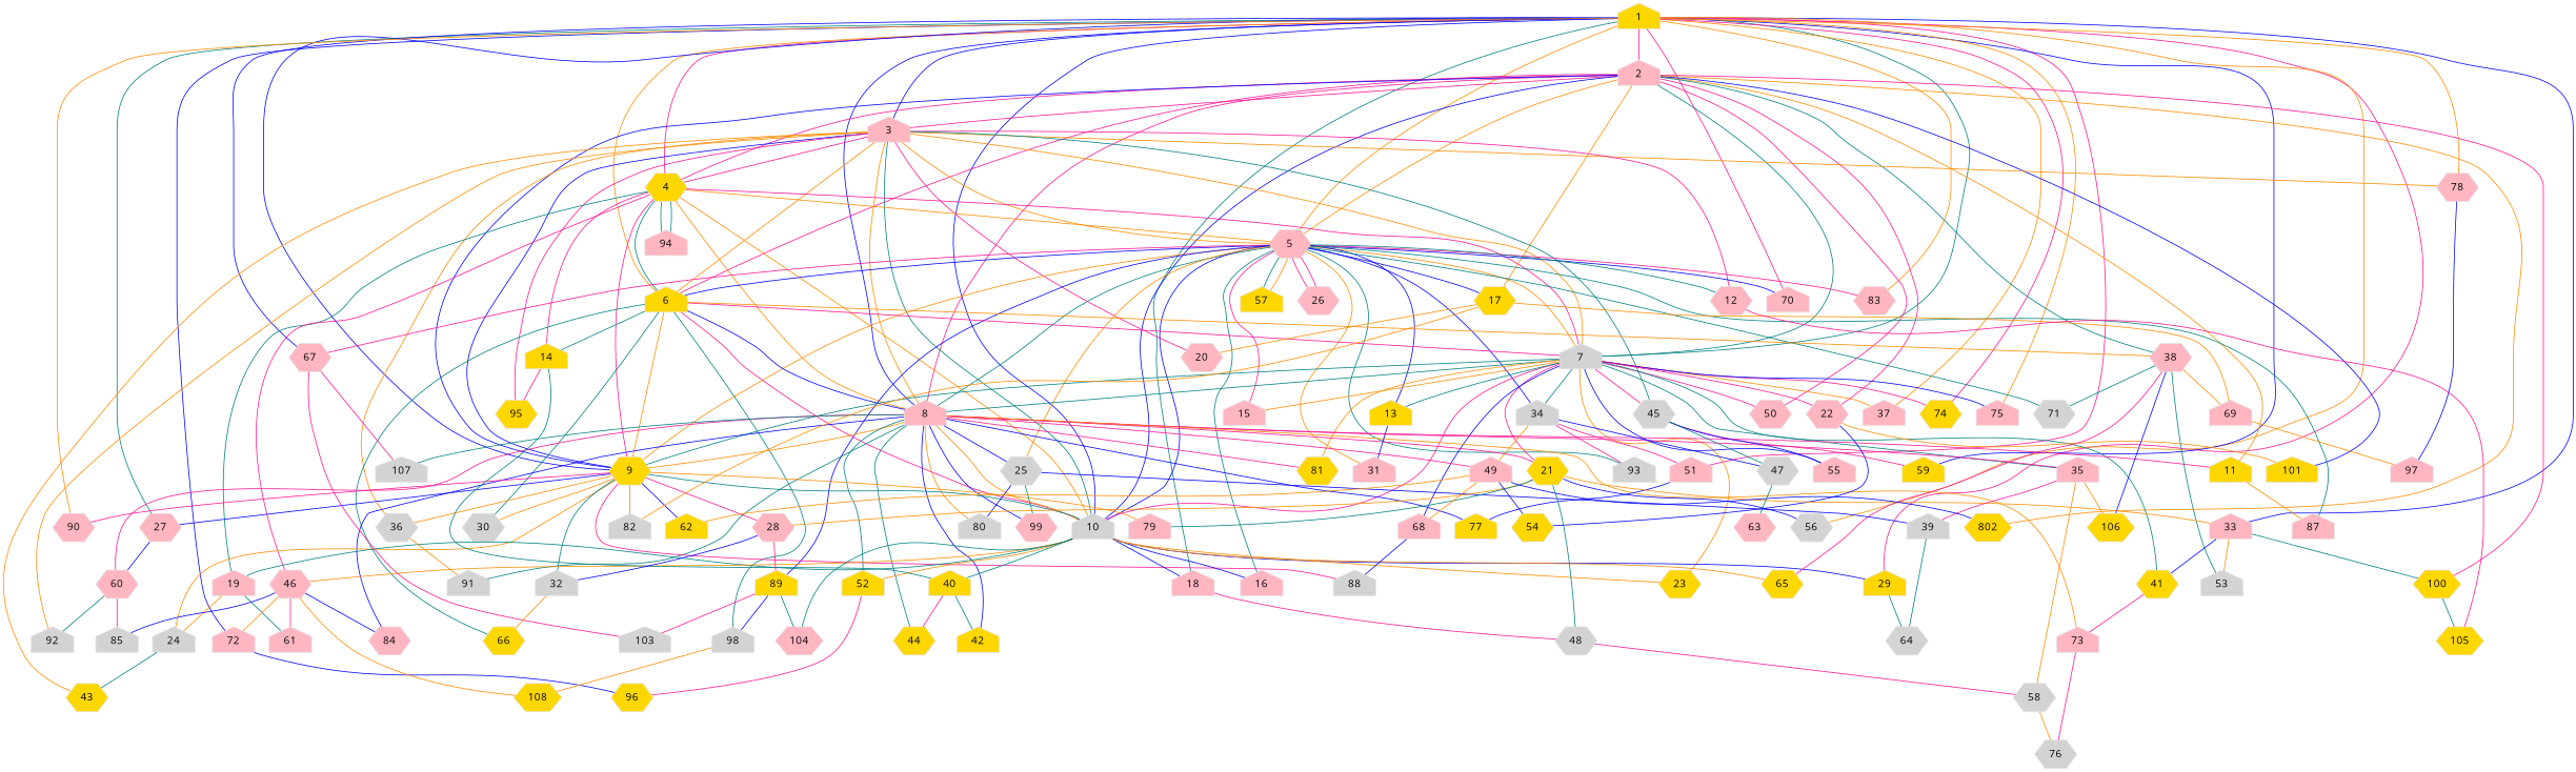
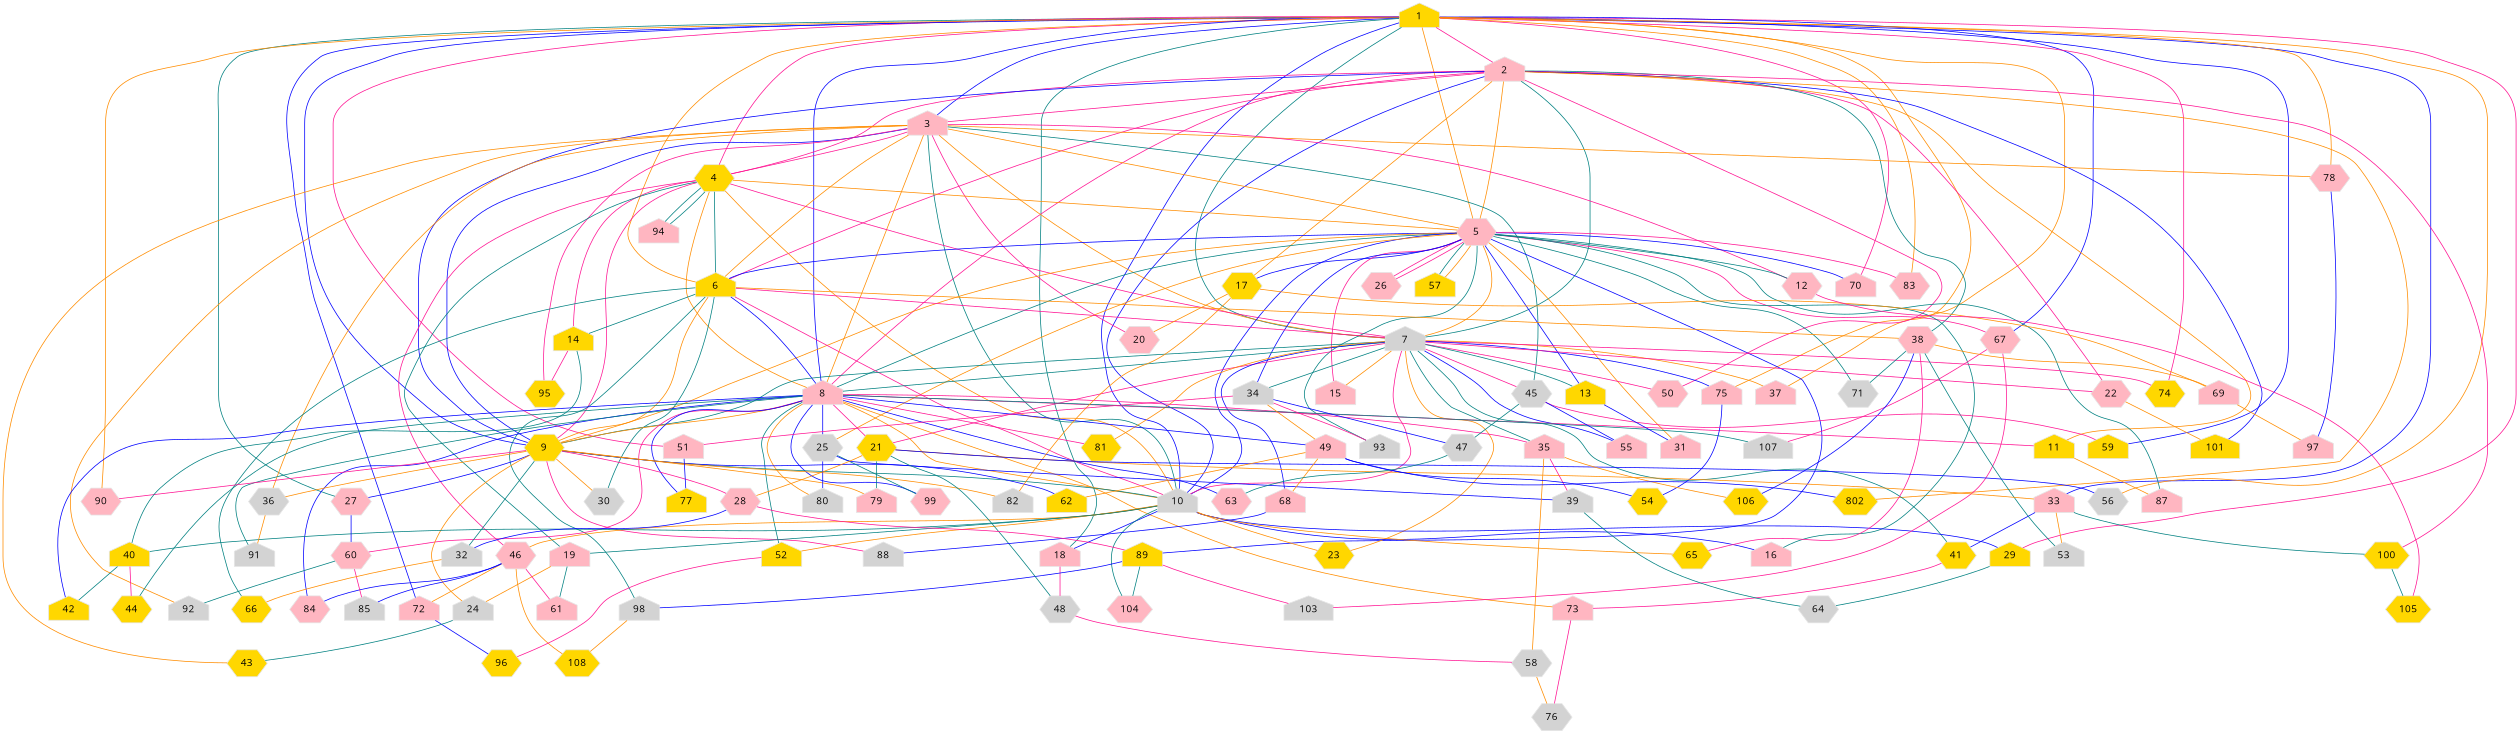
  graph {
    fontname="Open Sans"
    node [color=gray90 fillcolor=lightpink fontname="Open Sans" shape=house style=filled]
    edge [color=darkorange fontname="Open Sans"]
    1 [fillcolor=gold]
    2
    3
    4 [fillcolor=gold shape=hexagon]
    5 [shape=hexagon]
    6 [fillcolor=gold]
    7 [fillcolor=lightgrey]
    8
    9 [fillcolor=gold shape=hexagon]
    10 [fillcolor=lightgrey]
    18
    27 [shape=hexagon]
    29 [fillcolor=gold]
    33
    37
    51
    56 [fillcolor=lightgrey shape=hexagon]
    59 [fillcolor=gold]
    67 [shape=hexagon]
    70
    72
    74 [fillcolor=gold shape=hexagon]
    75
    78 [shape=hexagon]
    83 [shape=hexagon]
    90 [shape=hexagon]
    11 [fillcolor=gold]
    17 [fillcolor=gold shape=hexagon]
    22 [shape=hexagon]
    38 [shape=hexagon]
    50 [shape=hexagon]
    100 [fillcolor=gold shape=hexagon]
    101 [fillcolor=gold]
    n34 [fillcolor=gold label=802 shape=hexagon]
    12 [shape=hexagon]
    20 [shape=hexagon]
    36 [fillcolor=lightgrey shape=hexagon]
    43 [fillcolor=gold shape=hexagon]
    45 [fillcolor=lightgrey shape=hexagon]
    92 [fillcolor=lightgrey]
    95 [fillcolor=gold shape=hexagon]
    14 [fillcolor=gold]
    19
    46 [shape=hexagon]
    94
    13 [fillcolor=gold]
    15
    16
    25 [fillcolor=lightgrey shape=hexagon]
    26 [shape=hexagon]
    31
    34 [fillcolor=lightgrey]
    57 [fillcolor=gold]
    71 [fillcolor=lightgrey shape=hexagon]
    87
    89 [fillcolor=gold]
    93 [fillcolor=lightgrey]
    30 [fillcolor=lightgrey shape=hexagon]
    66 [fillcolor=gold shape=hexagon]
    98 [fillcolor=lightgrey]
    21 [fillcolor=gold shape=hexagon]
    23 [fillcolor=gold shape=hexagon]
    35
    41 [fillcolor=gold shape=hexagon]
    55
    68
    81 [fillcolor=gold shape=hexagon]
    42 [fillcolor=gold]
    44 [fillcolor=gold shape=hexagon]
    49
    52 [fillcolor=gold]
    60 [shape=hexagon]
    63 [shape=hexagon]
    73
    77 [fillcolor=gold]
    80 [fillcolor=lightgrey]
    84 [shape=hexagon]
    91 [fillcolor=lightgrey]
    99 [shape=hexagon]
    107 [fillcolor=lightgrey]
    24 [fillcolor=lightgrey]
    28 [shape=hexagon]
    32 [fillcolor=lightgrey]
    62 [fillcolor=gold]
    79
    82 [fillcolor=lightgrey]
    88 [fillcolor=lightgrey]
    40 [fillcolor=gold]
    65 [fillcolor=gold shape=hexagon]
    104 [shape=hexagon]
    48 [fillcolor=lightgrey shape=hexagon]
    64 [fillcolor=lightgrey shape=hexagon]
    53 [fillcolor=lightgrey]
    103 [fillcolor=lightgrey]
    96 [fillcolor=gold shape=hexagon]
    97
    69
    54 [fillcolor=gold shape=hexagon]
    106 [fillcolor=gold shape=hexagon]
    105 [fillcolor=gold shape=hexagon]
    47 [fillcolor=lightgrey shape=hexagon]
    61
    85 [fillcolor=lightgrey]
    108 [fillcolor=gold shape=hexagon]
    39 [fillcolor=lightgrey]
    58 [fillcolor=lightgrey shape=hexagon]
    76 [fillcolor=lightgrey shape=hexagon]
    1 -- 2 [color=deeppink]
    1 -- 3 [color=blue]
    1 -- 4 [color=deeppink]
    1 -- 5
    1 -- 6
    1 -- 7 [color=teal]
    1 -- 8 [color=blue]
    1 -- 9 [color=blue]
    1 -- 10 [color=blue]
    1 -- 18 [color=teal]
    1 -- 27 [color=teal]
    1 -- 29 [color=deeppink]
    1 -- 33 [color=blue]
    1 -- 37
    1 -- 51 [color=deeppink]
    1 -- 56
    1 -- 59 [color=blue]
    1 -- 67 [color=blue]
    1 -- 70 [color=deeppink]
    1 -- 72 [color=blue]
    1 -- 74 [color=deeppink]
    1 -- 75
    1 -- 78
    1 -- 83
    1 -- 90
    2 -- 3 [color=deeppink]
    2 -- 4 [color=deeppink]
    2 -- 5
    2 -- 6 [color=deeppink]
    2 -- 7 [color=teal]
    2 -- 8 [color=deeppink]
    2 -- 9 [color=blue]
    2 -- 10 [color=blue]
    2 -- 11
    2 -- 17
    2 -- 22 [color=deeppink]
    2 -- 38 [color=teal]
    2 -- 50 [color=deeppink]
    2 -- 100 [color=deeppink]
    2 -- 101 [color=blue]
    2 -- n34
    3 -- 4 [color=deeppink]
    3 -- 5
    3 -- 6
    3 -- 7
    3 -- 8
    3 -- 9 [color=blue]
    3 -- 10 [color=teal]
    3 -- 78
    3 -- 12 [color=deeppink]
    3 -- 20 [color=deeppink]
    3 -- 36
    3 -- 43
    3 -- 45 [color=teal]
    3 -- 92
    3 -- 95 [color=deeppink]
    4 -- 5
    4 -- 6 [color=teal]
    4 -- 7 [color=deeppink]
    4 -- 8
    4 -- 9 [color=deeppink]
    4 -- 10
    4 -- 14 [color=deeppink]
    4 -- 19 [color=teal]
    4 -- 46 [color=deeppink]
    4 -- 94 [color=teal]
    4 -- 94 [color=teal]
    5 -- 6 [color=blue]
    5 -- 7
    5 -- 8 [color=teal]
    5 -- 9
    5 -- 10 [color=blue]
    5 -- 67 [color=deeppink]
    5 -- 70 [color=blue]
    5 -- 83 [color=deeppink]
    5 -- 17 [color=blue]
    5 -- 12 [color=teal]
    5 -- 13 [color=blue]
    5 -- 15 [color=deeppink]
    5 -- 16 [color=teal]
    5 -- 25
    5 -- 26 [color=deeppink]
    5 -- 26 [color=deeppink]
    5 -- 31
    5 -- 34 [color=blue]
    5 -- 57 [color=teal]
    5 -- 57
    5 -- 71 [color=teal]
    5 -- 87 [color=teal]
    5 -- 89 [color=blue]
    5 -- 93 [color=teal]
    6 -- 7 [color=deeppink]
    6 -- 8 [color=blue]
    6 -- 9
    6 -- 10 [color=deeppink]
    6 -- 38
    6 -- 14 [color=teal]
    6 -- 30 [color=teal]
    6 -- 66 [color=teal]
    6 -- 98 [color=teal]
    7 -- 8 [color=teal]
    7 -- 9 [color=teal]
    7 -- 10 [color=deeppink]
    7 -- 37
    7 -- 74 [color=deeppink]
    7 -- 75 [color=blue]
    7 -- 22 [color=deeppink]
    7 -- 50 [color=deeppink]
    7 -- 45 [color=deeppink]
    7 -- 13 [color=teal]
    7 -- 15
    7 -- 34 [color=teal]
    7 -- 21 [color=deeppink]
    7 -- 23
    7 -- 35 [color=teal]
    7 -- 41 [color=teal]
    7 -- 55 [color=blue]
    7 -- 68 [color=blue]
    7 -- 81
    8 -- 9
    8 -- 10
    8 -- 11 [color=deeppink]
    8 -- 25 [color=blue]
    8 -- 21 [color=deeppink]
    8 -- 35 [color=deeppink]
    8 -- 81 [color=deeppink]
    8 -- 42 [color=blue]
    8 -- 44 [color=teal]
-   8 -- 49 [color=deeppink]
+   8 -- 49 [color=blue]
    8 -- 52 [color=teal]
    8 -- 60 [color=deeppink]
+   8 -- 63 [color=blue]
    8 -- 73
    8 -- 77 [color=blue]
    8 -- 80
    8 -- 84 [color=blue]
    8 -- 91 [color=teal]
    8 -- 99 [color=blue]
    8 -- 107 [color=teal]
    9 -- 10 [color=teal]
    9 -- 27 [color=blue]
    9 -- 90 [color=deeppink]
    9 -- 36
    9 -- 30
    9 -- 24
    9 -- 28 [color=deeppink]
    9 -- 32 [color=teal]
    9 -- 62 [color=blue]
    9 -- 79
    9 -- 82
    9 -- 88 [color=deeppink]
    10 -- 18 [color=blue]
    10 -- 29 [color=blue]
    10 -- 19 [color=teal]
    10 -- 46
    10 -- 16 [color=blue]
    10 -- 23
    10 -- 52
    10 -- 40 [color=teal]
    10 -- 65
    10 -- 104 [color=teal]
    18 -- 48 [color=deeppink]
    27 -- 60 [color=blue]
    29 -- 64 [color=teal]
    33 -- 100 [color=teal]
    33 -- 41 [color=blue]
    33 -- 53
    51 -- 77 [color=blue]
    67 -- 107 [color=deeppink]
    67 -- 103 [color=deeppink]
    72 -- 96 [color=blue]
    78 -- 97 [color=blue]
    11 -- 87
    17 -- 20
    17 -- 82
    17 -- 69
    22 -- 101
-   22 -- 54 [color=blue]
+   75 -- 54 [color=blue]
    38 -- 71 [color=teal]
    38 -- 65 [color=deeppink]
    38 -- 53 [color=teal]
    38 -- 69
    38 -- 106 [color=blue]
    100 -- 105 [color=teal]
    12 -- 105 [color=deeppink]
    36 -- 91
    45 -- 59 [color=deeppink]
    45 -- 55 [color=blue]
    45 -- 47 [color=teal]
    14 -- 95 [color=deeppink]
    14 -- 40 [color=teal]
    19 -- 24
    19 -- 61 [color=teal]
    46 -- 72
    46 -- 84 [color=blue]
    46 -- 61 [color=deeppink]
    46 -- 85 [color=blue]
    46 -- 108
    13 -- 31 [color=blue]
    25 -- 80 [color=blue]
    25 -- 99 [color=teal]
    25 -- 39 [color=blue]
    34 -- 51 [color=deeppink]
    34 -- 93 [color=deeppink]
    34 -- 49
    34 -- 47 [color=blue]
    89 -- 98 [color=blue]
    89 -- 104 [color=teal]
    89 -- 103 [color=deeppink]
    98 -- 108
    21 -- 33
    21 -- 56 [color=blue]
    21 -- 28
    21 -- 79 [color=teal]
    21 -- 48 [color=teal]
    35 -- 106
    35 -- 39 [color=deeppink]
    35 -- 58
    41 -- 73 [color=deeppink]
    68 -- 88 [color=blue]
    49 -- n34 [color=blue]
    49 -- 68
    49 -- 62
    49 -- 54 [color=blue]
    52 -- 96 [color=deeppink]
    60 -- 92 [color=teal]
    60 -- 85 [color=deeppink]
    73 -- 76 [color=deeppink]
    24 -- 43 [color=teal]
    28 -- 89 [color=deeppink]
    28 -- 32 [color=blue]
    32 -- 66
    40 -- 42 [color=teal]
    40 -- 44 [color=deeppink]
    48 -- 58 [color=deeppink]
    69 -- 97
    47 -- 63 [color=teal]
    39 -- 64 [color=teal]
    58 -- 76
  }
